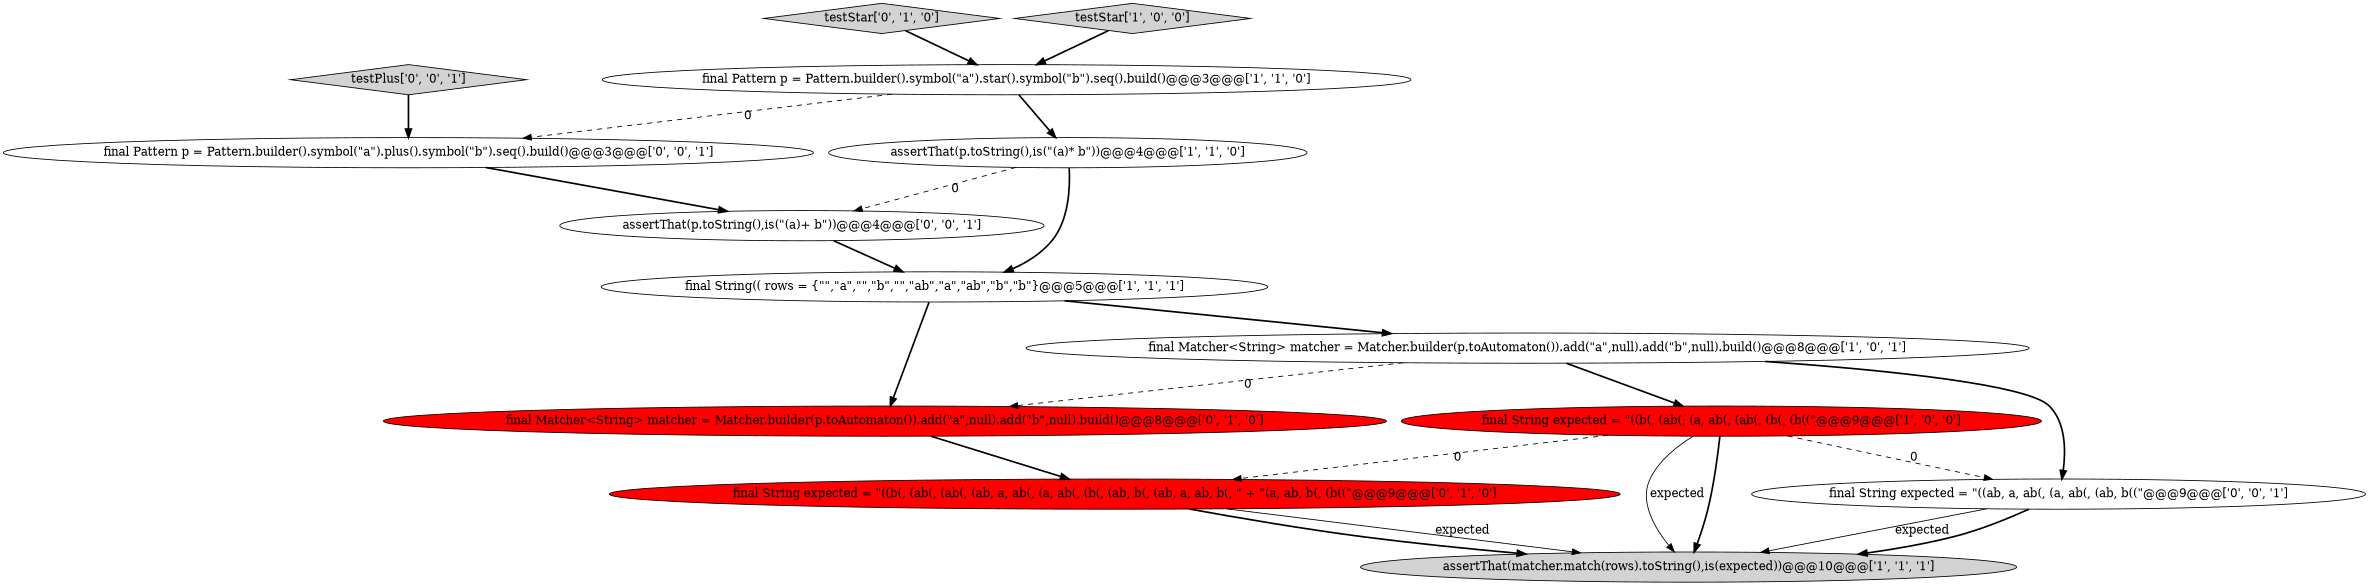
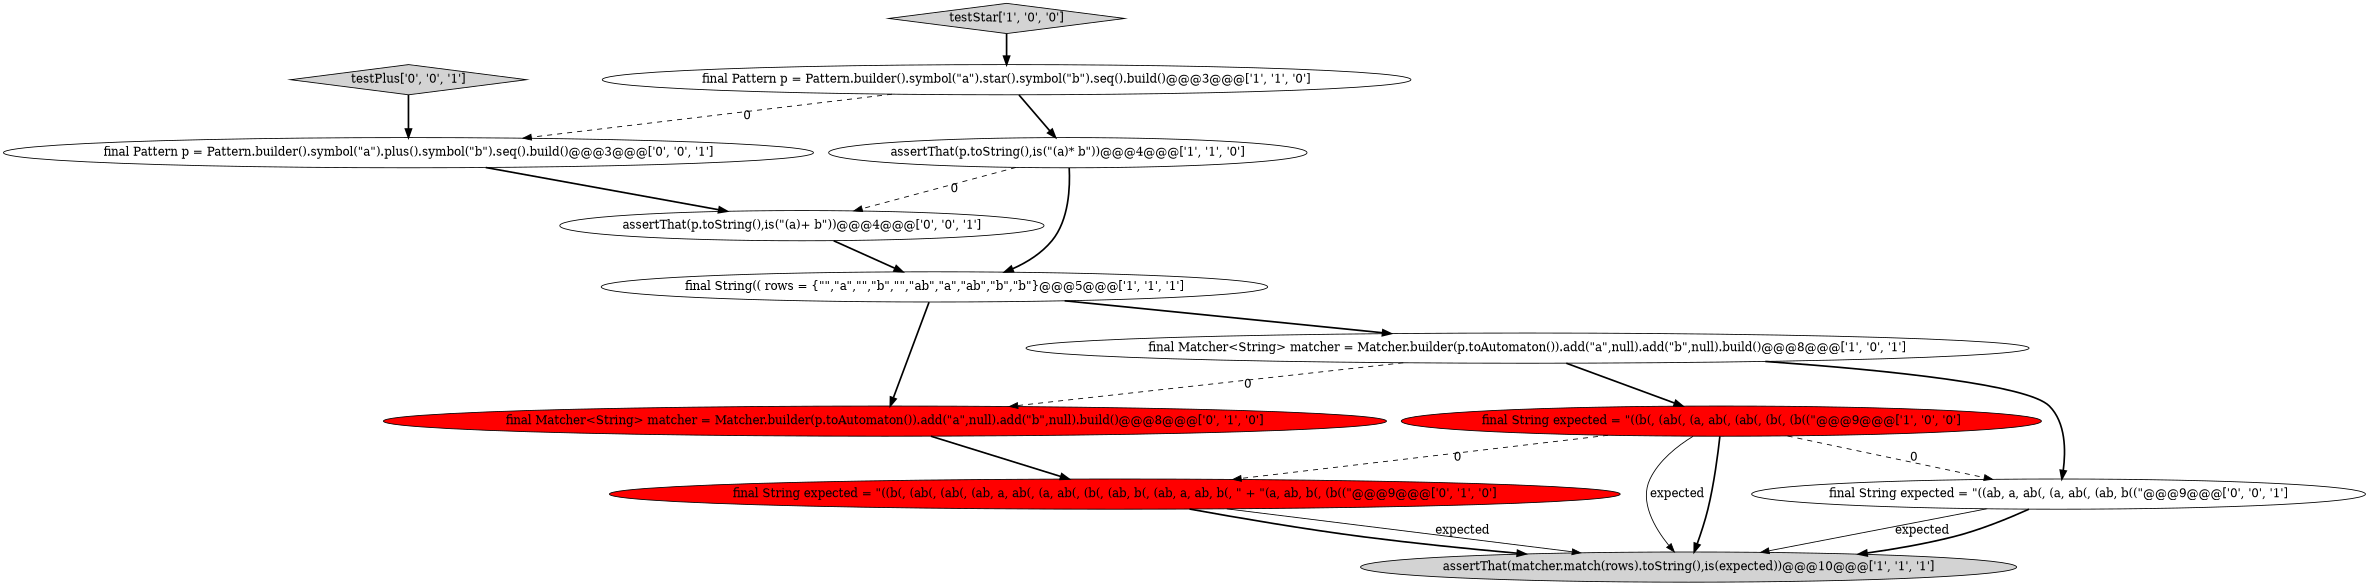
  digraph {
    node [fillcolor=white shape=ellipse style=filled]
    edge [style=bold]
    n1 [label="assertThat(p.toString(),is(\"(a)+ b\"))@@@4@@@['0', '0', '1']"]
    n2 [label="final String(( rows = {\"\",\"a\",\"\",\"b\",\"\",\"ab\",\"a\",\"ab\",\"b\",\"b\"}@@@5@@@['1', '1', '1']"]
    n3 [fillcolor=red label="final String expected = \"((b(, (ab(, (ab(, (ab, a, ab(, (a, ab(, (b(, (ab, b(, (ab, a, ab, b(, \" + \"(a, ab, b(, (b((\"@@@9@@@['0', '1', '0']"]
    n4 [fillcolor=lightgray label="assertThat(matcher.match(rows).toString(),is(expected))@@@10@@@['1', '1', '1']"]
-   n5 [fillcolor=lightgray label="testStar['0', '1', '0']" shape=diamond]
    n6 [label="final Pattern p = Pattern.builder().symbol(\"a\").star().symbol(\"b\").seq().build()@@@3@@@['1', '1', '0']"]
    n7 [fillcolor=lightgray label="testStar['1', '0', '0']" shape=diamond]
    n8 [fillcolor=red label="final Matcher<String> matcher = Matcher.builder(p.toAutomaton()).add(\"a\",null).add(\"b\",null).build()@@@8@@@['0', '1', '0']"]
    n9 [label="final String expected = \"((ab, a, ab(, (a, ab(, (ab, b((\"@@@9@@@['0', '0', '1']"]
    n10 [label="final Matcher<String> matcher = Matcher.builder(p.toAutomaton()).add(\"a\",null).add(\"b\",null).build()@@@8@@@['1', '0', '1']"]
    n11 [fillcolor=red label="final String expected = \"((b(, (ab(, (a, ab(, (ab(, (b(, (b((\"@@@9@@@['1', '0', '0']"]
    n12 [fillcolor=lightgray label="testPlus['0', '0', '1']" shape=diamond]
    n13 [label="final Pattern p = Pattern.builder().symbol(\"a\").plus().symbol(\"b\").seq().build()@@@3@@@['0', '0', '1']"]
    n14 [label="assertThat(p.toString(),is(\"(a)* b\"))@@@4@@@['1', '1', '0']"]
    n1 -> n2
    n2 -> n8
    n2 -> n10
    n3 -> n4 [label=expected style=solid]
    n3 -> n4
-   n5 -> n6
    n6 -> n13 [label=0 style=dashed]
    n6 -> n14
    n7 -> n6
    n8 -> n3
    n9 -> n4 [label=expected style=solid]
    n9 -> n4
    n10 -> n8 [label=0 style=dashed]
    n10 -> n9
    n10 -> n11
    n11 -> n3 [label=0 style=dashed]
    n11 -> n4
    n11 -> n4 [label=expected style=solid]
    n11 -> n9 [label=0 style=dashed]
    n12 -> n13
    n13 -> n1
    n14 -> n1 [label=0 style=dashed]
    n14 -> n2
  }
